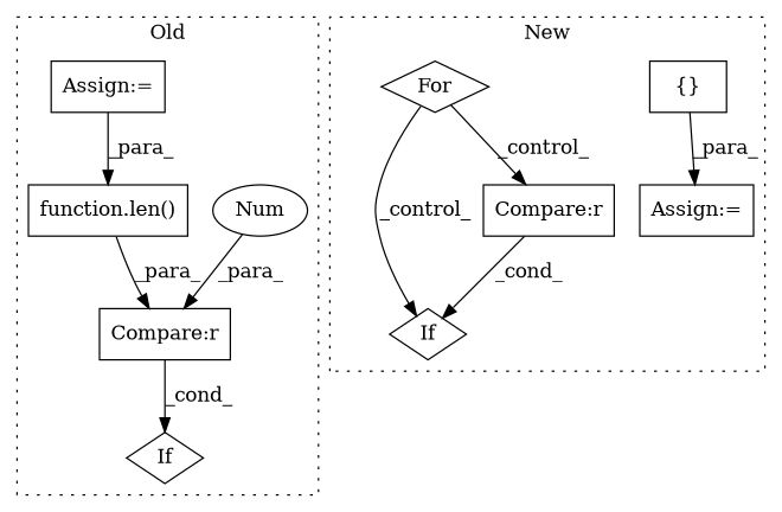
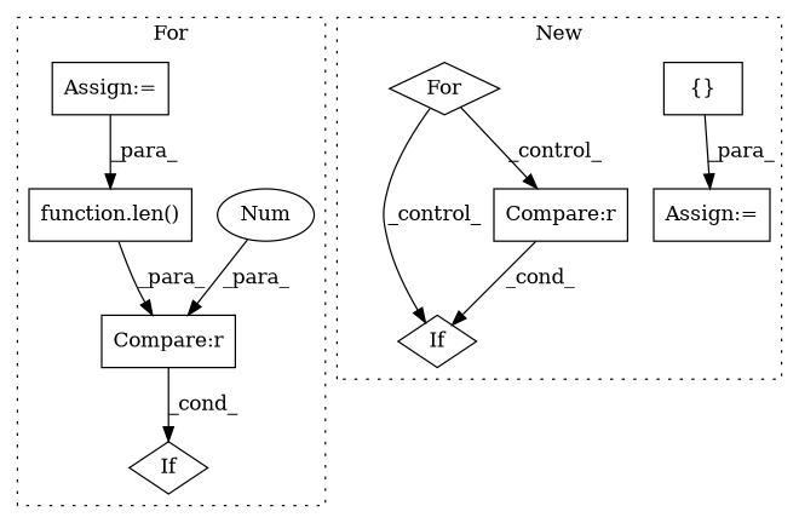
  digraph {
    node [a=96 l=3 shape=box]
    n1 [a=75 l="4,1" label="function.len()" s="1764,1817"]
    n2 [label=If s=1761 shape=diamond]
    n3 [a=40 l=59 label="Compare:r" s=1764]
    n4 [a=76 l=1 label=Num s=1822 shape=ellipse]
    n5 [a=68 label="Assign:=" s=1713]
    n6 [a=59 l="2,1" label="{}" s="1445,1445"]
    n7 [a=68 label="Assign:=" s=1442]
    n8 [a=107 l="4,14" label=For s="1456,1503" shape=diamond]
    n9 [label=If s=1562 shape=diamond]
    n10 [a=40 l=47 label="Compare:r" s=1565]
    subgraph cluster_1 {
-     label=Old
+     label=For
      style=dotted
      n1
      n2
      n3
      n4
      n5
    }
    subgraph cluster_2 {
      label=New
      style=dotted
      n6
      n7
      n8
      n9
      n10
    }
    n1 -> n3 [label=_para_]
    n3 -> n2 [label=_cond_]
    n4 -> n3 [label=_para_]
    n5 -> n1 [label=_para_]
    n6 -> n7 [label=_para_]
    n8 -> n9 [label=_control_]
    n8 -> n10 [label=_control_]
    n10 -> n9 [label=_cond_]
  }
